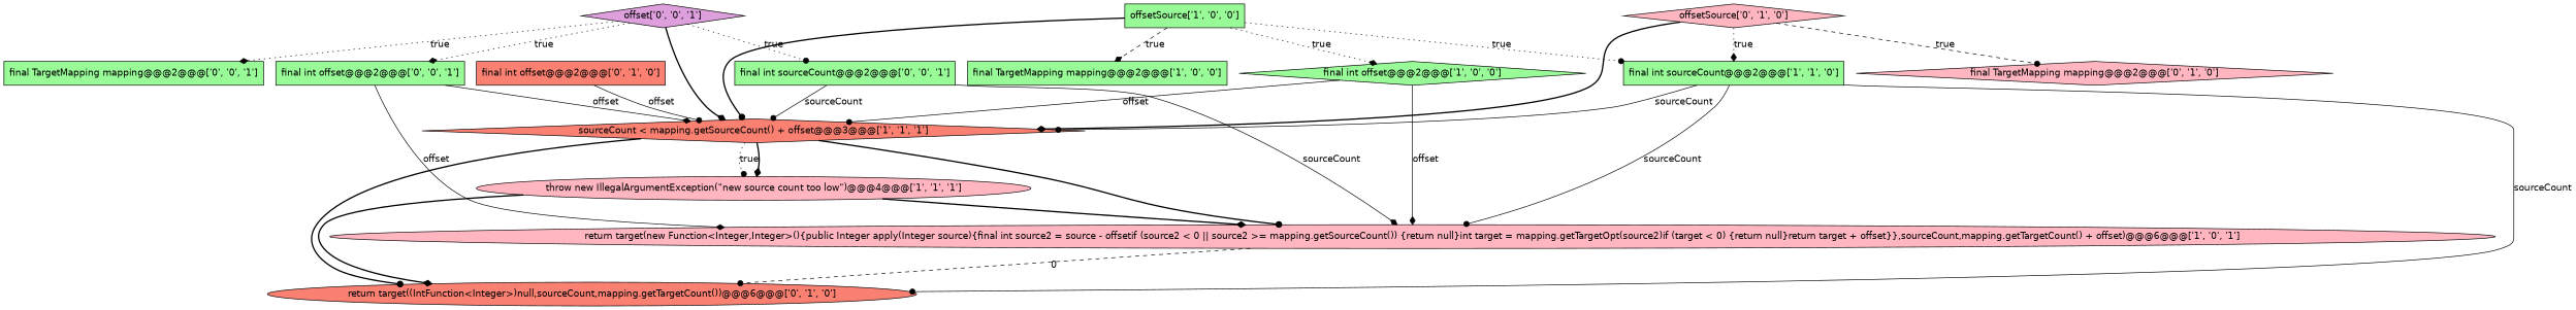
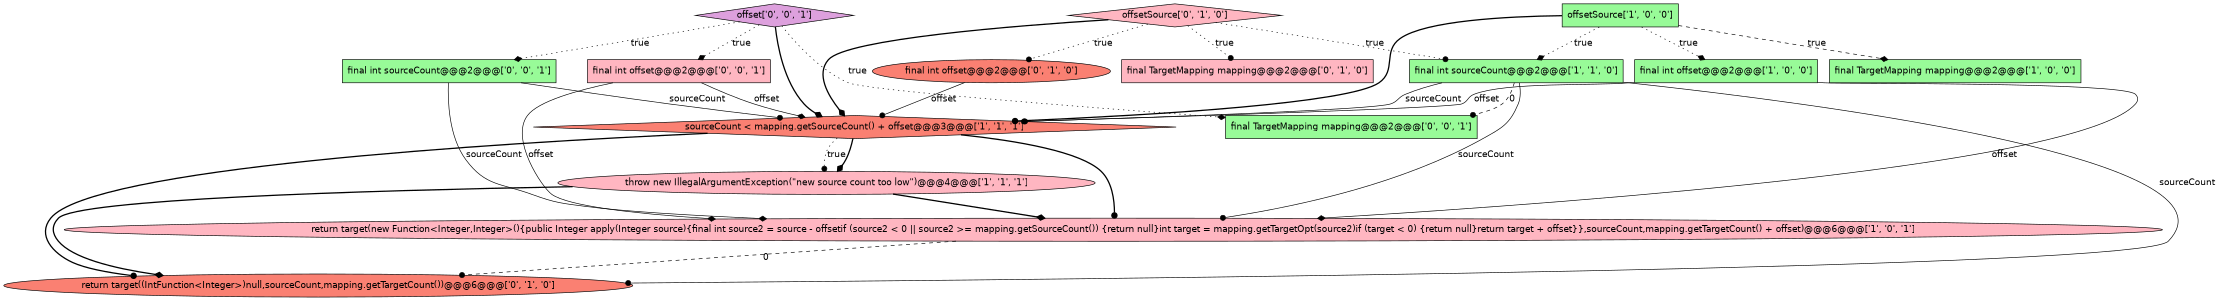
  digraph {
    fontname="DejaVu Sans"
    node [fillcolor=palegreen fontname="DejaVu Sans" shape=box style=filled]
    edge [arrowhead=dot fontname="DejaVu Sans" style=solid]
    n1 [label="final int sourceCount@@@2@@@['0', '0', '1']"]
    n2 [fillcolor=salmon label="sourceCount < mapping.getSourceCount() + offset@@@3@@@['1', '1', '1']" shape=diamond]
    n3 [fillcolor=lightpink label="return target(new Function<Integer,Integer>(){public Integer apply(Integer source){final int source2 = source - offsetif (source2 < 0 || source2 >= mapping.getSourceCount()) {return null}int target = mapping.getTargetOpt(source2)if (target < 0) {return null}return target + offset}},sourceCount,mapping.getTargetCount() + offset)@@@6@@@['1', '0', '1']" shape=ellipse]
    n4 [fillcolor=salmon label="return target((IntFunction<Integer>)null,sourceCount,mapping.getTargetCount())@@@6@@@['0', '1', '0']" shape=ellipse]
    n5 [fillcolor=lightpink label="throw new IllegalArgumentException(\"new source count too low\")@@@4@@@['1', '1', '1']" shape=ellipse]
    n6 [fillcolor=plum label="offset['0', '0', '1']" shape=diamond]
    n7 [label="final TargetMapping mapping@@@2@@@['0', '0', '1']"]
-   n8 [label="final int offset@@@2@@@['0', '0', '1']"]
-   n9 [label="final int offset@@@2@@@['1', '0', '0']" shape=diamond]
+   n8 [fillcolor=lightpink label="final int offset@@@2@@@['0', '0', '1']"]
+   n9 [label="final int offset@@@2@@@['1', '0', '0']"]
    n10 [label="final TargetMapping mapping@@@2@@@['1', '0', '0']"]
    n11 [fillcolor=lightpink label="offsetSource['0', '1', '0']" shape=diamond]
-   n12 [fillcolor=salmon label="final int offset@@@2@@@['0', '1', '0']"]
-   n13 [fillcolor=lightpink label="final TargetMapping mapping@@@2@@@['0', '1', '0']" shape=diamond]
+   n12 [fillcolor=salmon label="final int offset@@@2@@@['0', '1', '0']" shape=ellipse]
+   n13 [fillcolor=lightpink label="final TargetMapping mapping@@@2@@@['0', '1', '0']"]
    n14 [label="final int sourceCount@@@2@@@['1', '1', '0']"]
    n15 [label="offsetSource['1', '0', '0']"]
    n1 -> n2 [label=sourceCount]
    n1 -> n3 [arrowhead=diamond label=sourceCount]
    n2 -> n3 [style=bold]
    n2 -> n4 [style=bold]
    n2 -> n5 [label=true style=dotted]
    n2 -> n5 [arrowhead=diamond style=bold]
    n3 -> n4 [label=0 style=dashed]
    n5 -> n3 [arrowhead=diamond style=bold]
    n5 -> n4 [arrowhead=diamond style=bold]
-   n6 -> n1 [label=true style=dotted]
+   n6 -> n1 [arrowhead=diamond label=true style=dotted]
    n6 -> n2 [arrowhead=diamond style=bold]
    n6 -> n7 [arrowhead=diamond label=true style=dotted]
    n6 -> n8 [arrowhead=diamond label=true style=dotted]
    n8 -> n2 [arrowhead=diamond label=offset]
    n8 -> n3 [arrowhead=diamond label=offset]
    n9 -> n2 [label=offset]
    n9 -> n3 [arrowhead=diamond label=offset]
    n11 -> n2 [arrowhead=diamond style=bold]
-   n11 -> n13 [label=true style=dashed]
-   n11 -> n14 [arrowhead=diamond label=true style=dotted]
+   n11 -> n12 [label=true style=dotted]
+   n11 -> n13 [label=true style=dotted]
+   n11 -> n14 [label=true style=dotted]
    n12 -> n2 [label=offset]
    n14 -> n2 [label=sourceCount]
    n14 -> n3 [label=sourceCount]
    n14 -> n4 [label=sourceCount]
+   n14 -> n7 [label=0 style=dashed]
    n15 -> n2 [style=bold]
    n15 -> n9 [arrowhead=diamond label=true style=dotted]
    n15 -> n10 [arrowhead=diamond label=true style=dashed]
-   n15 -> n14 [label=true style=dotted]
+   n15 -> n14 [arrowhead=diamond label=true style=dotted]
  }
